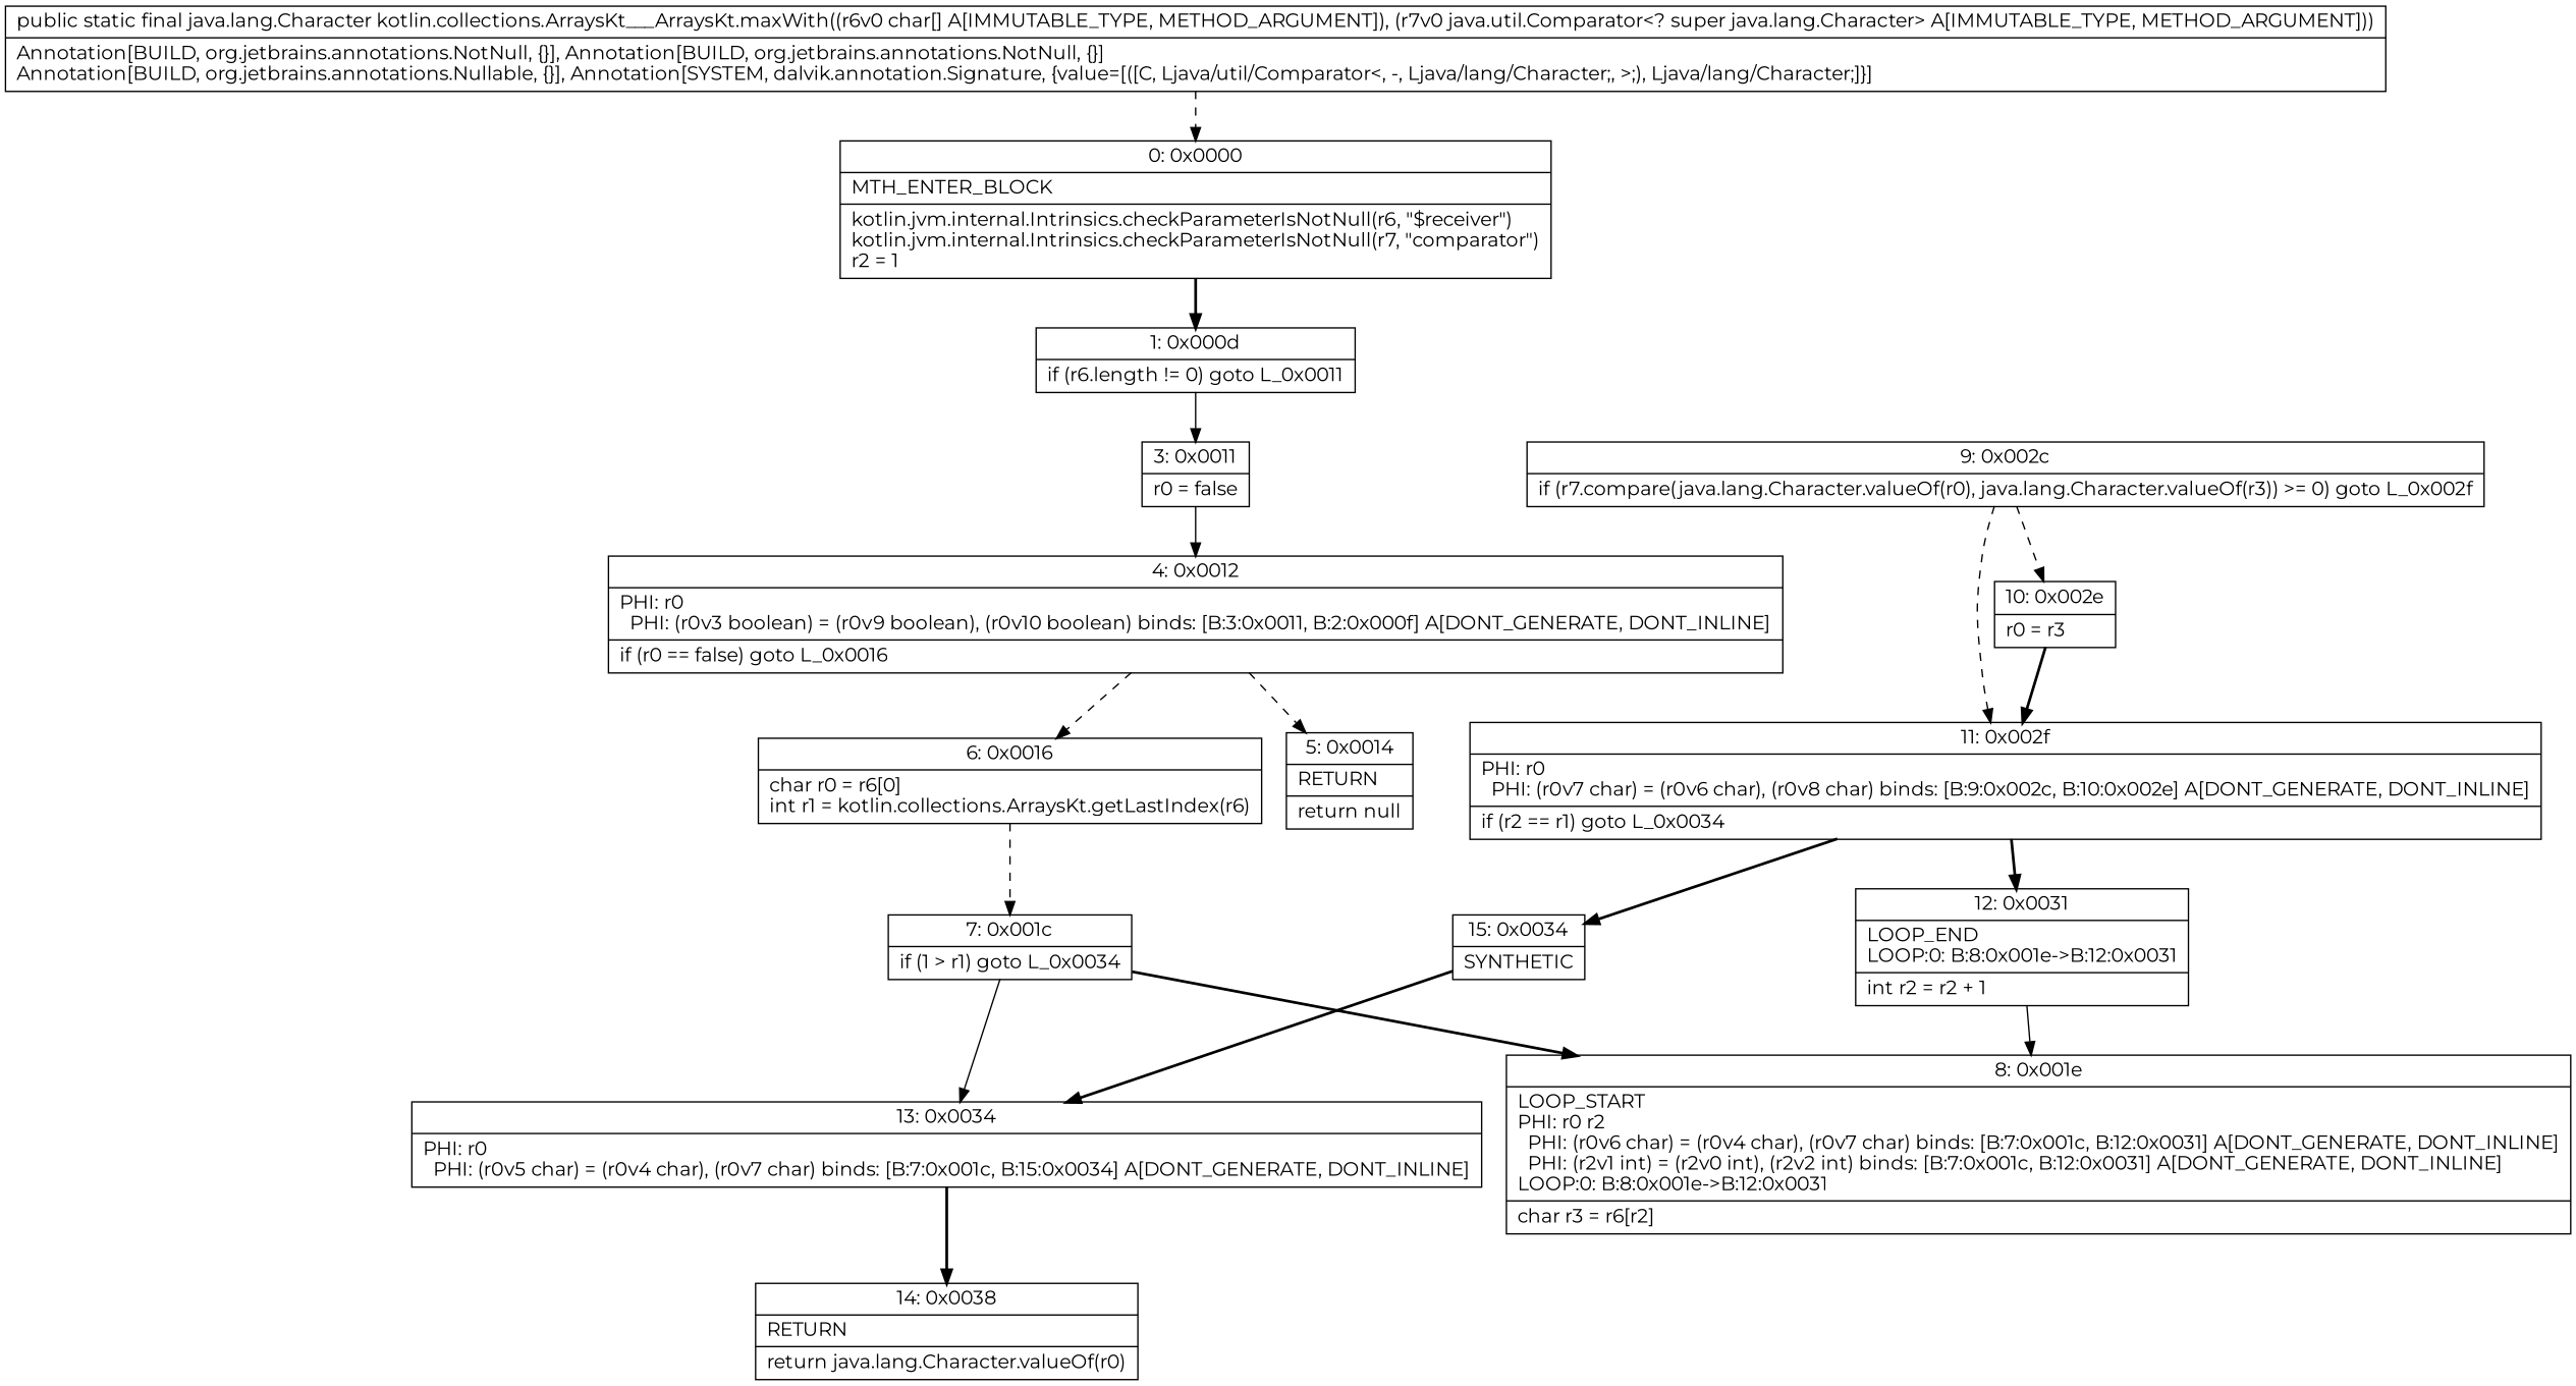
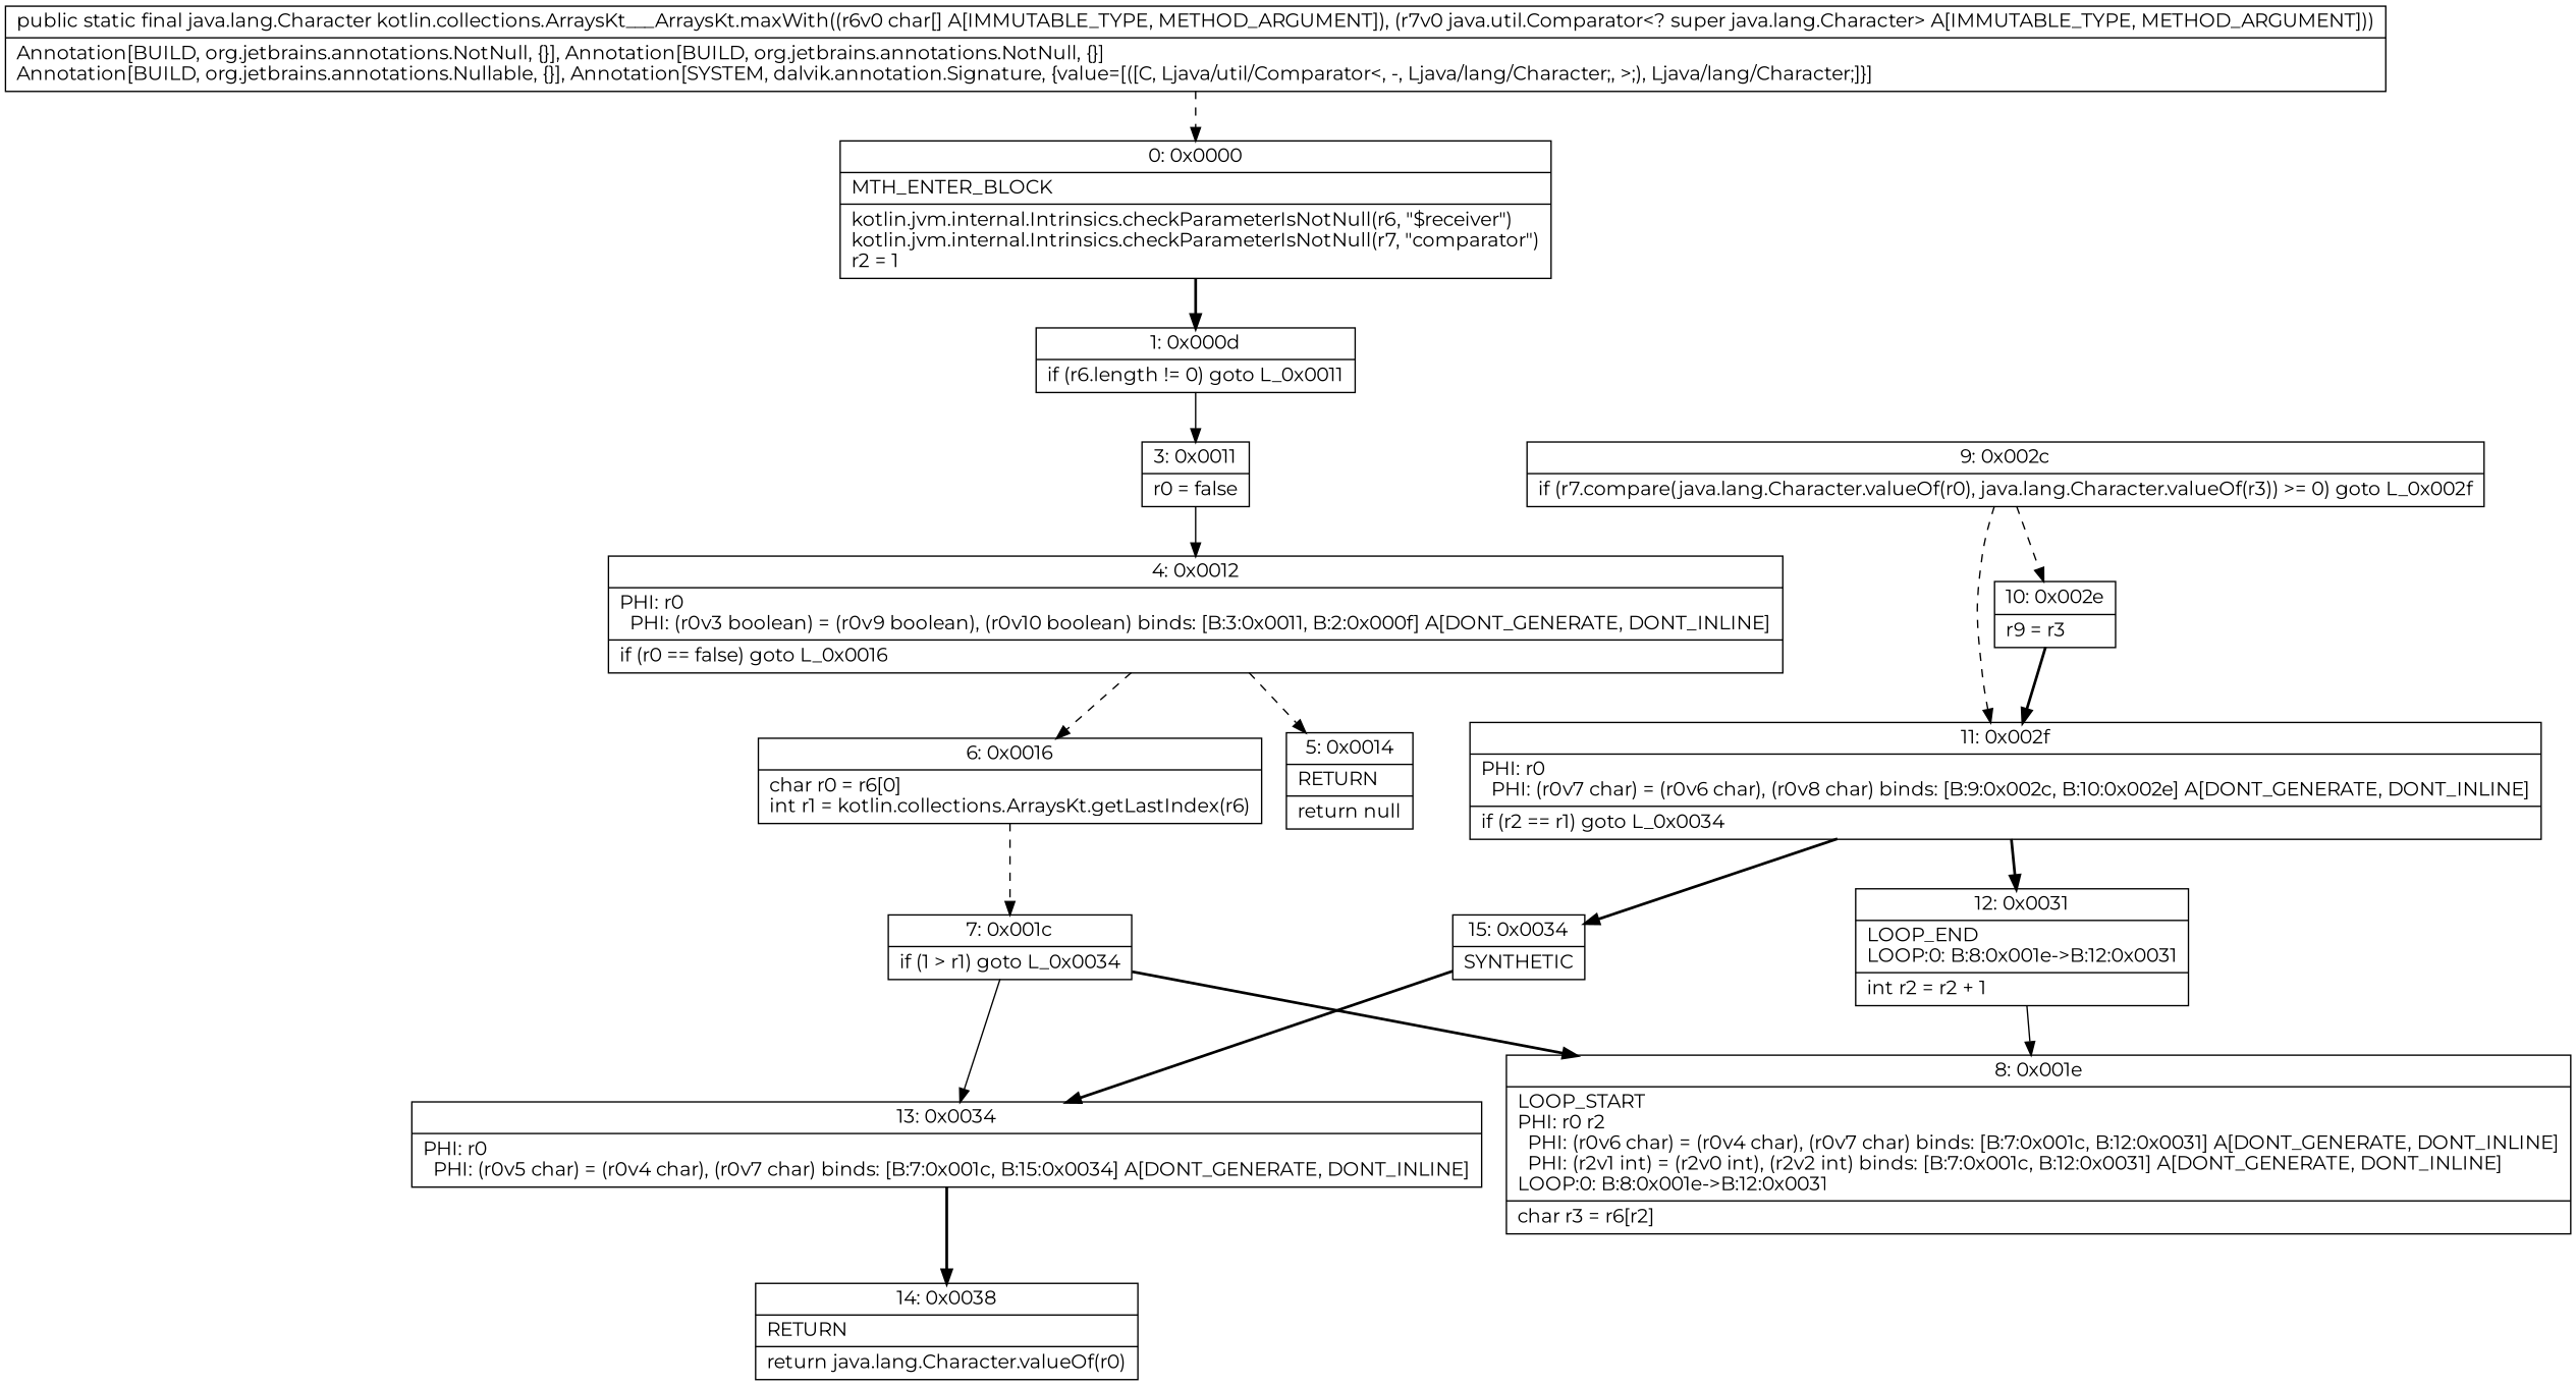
  digraph {
    fontname=Montserrat
    node [fontname=Montserrat shape=record]
    edge [fontname=Montserrat style=bold]
    n1 [label="{0\:\ 0x0000|MTH_ENTER_BLOCK\l|kotlin.jvm.internal.Intrinsics.checkParameterIsNotNull(r6, \"$receiver\")\lkotlin.jvm.internal.Intrinsics.checkParameterIsNotNull(r7, \"comparator\")\lr2 = 1\l}"]
    n2 [label="{1\:\ 0x000d|if (r6.length != 0) goto L_0x0011\l}"]
    n3 [label="{3\:\ 0x0011|r0 = false\l}"]
    n4 [label="{4\:\ 0x0012|PHI: r0 \l  PHI: (r0v3 boolean) = (r0v9 boolean), (r0v10 boolean) binds: [B:3:0x0011, B:2:0x000f] A[DONT_GENERATE, DONT_INLINE]\l|if (r0 == false) goto L_0x0016\l}"]
    n5 [label="{5\:\ 0x0014|RETURN\l|return null\l}"]
    n6 [label="{6\:\ 0x0016|char r0 = r6[0]\lint r1 = kotlin.collections.ArraysKt.getLastIndex(r6)\l}"]
    n7 [label="{7\:\ 0x001c|if (1 \> r1) goto L_0x0034\l}"]
    n8 [label="{8\:\ 0x001e|LOOP_START\lPHI: r0 r2 \l  PHI: (r0v6 char) = (r0v4 char), (r0v7 char) binds: [B:7:0x001c, B:12:0x0031] A[DONT_GENERATE, DONT_INLINE]\l  PHI: (r2v1 int) = (r2v0 int), (r2v2 int) binds: [B:7:0x001c, B:12:0x0031] A[DONT_GENERATE, DONT_INLINE]\lLOOP:0: B:8:0x001e\-\>B:12:0x0031\l|char r3 = r6[r2]\l}"]
    n9 [label="{13\:\ 0x0034|PHI: r0 \l  PHI: (r0v5 char) = (r0v4 char), (r0v7 char) binds: [B:7:0x001c, B:15:0x0034] A[DONT_GENERATE, DONT_INLINE]\l}"]
    n10 [label="{14\:\ 0x0038|RETURN\l|return java.lang.Character.valueOf(r0)\l}"]
    n11 [label="{9\:\ 0x002c|if (r7.compare(java.lang.Character.valueOf(r0), java.lang.Character.valueOf(r3)) \>= 0) goto L_0x002f\l}"]
-   n12 [label="{10\:\ 0x002e|r0 = r3\l}"]
+   n12 [label="{10\:\ 0x002e|r9 = r3\l}"]
    n13 [label="{11\:\ 0x002f|PHI: r0 \l  PHI: (r0v7 char) = (r0v6 char), (r0v8 char) binds: [B:9:0x002c, B:10:0x002e] A[DONT_GENERATE, DONT_INLINE]\l|if (r2 == r1) goto L_0x0034\l}"]
    n14 [label="{12\:\ 0x0031|LOOP_END\lLOOP:0: B:8:0x001e\-\>B:12:0x0031\l|int r2 = r2 + 1\l}"]
    n15 [label="{15\:\ 0x0034|SYNTHETIC\l}"]
    n16 [label="{public static final java.lang.Character kotlin.collections.ArraysKt___ArraysKt.maxWith((r6v0 char[] A[IMMUTABLE_TYPE, METHOD_ARGUMENT]), (r7v0 java.util.Comparator\<? super java.lang.Character\> A[IMMUTABLE_TYPE, METHOD_ARGUMENT]))  | Annotation[BUILD, org.jetbrains.annotations.NotNull, \{\}], Annotation[BUILD, org.jetbrains.annotations.NotNull, \{\}]\lAnnotation[BUILD, org.jetbrains.annotations.Nullable, \{\}], Annotation[SYSTEM, dalvik.annotation.Signature, \{value=[([C, Ljava\/util\/Comparator\<, \-, Ljava\/lang\/Character;, \>;), Ljava\/lang\/Character;]\}]\l}"]
    n1 -> n2
    n2 -> n3 [style=solid]
    n3 -> n4 [style=solid]
    n4 -> n5 [style=dashed]
    n4 -> n6 [style=dashed]
    n6 -> n7 [style=dashed]
    n7 -> n8
    n7 -> n9 [style=solid]
    n9 -> n10
    n11 -> n12 [style=dashed]
    n11 -> n13 [style=dashed]
    n12 -> n13
    n13 -> n14
    n13 -> n15
    n14 -> n8 [style=solid]
    n15 -> n9
    n16 -> n1 [style=dashed]
  }
